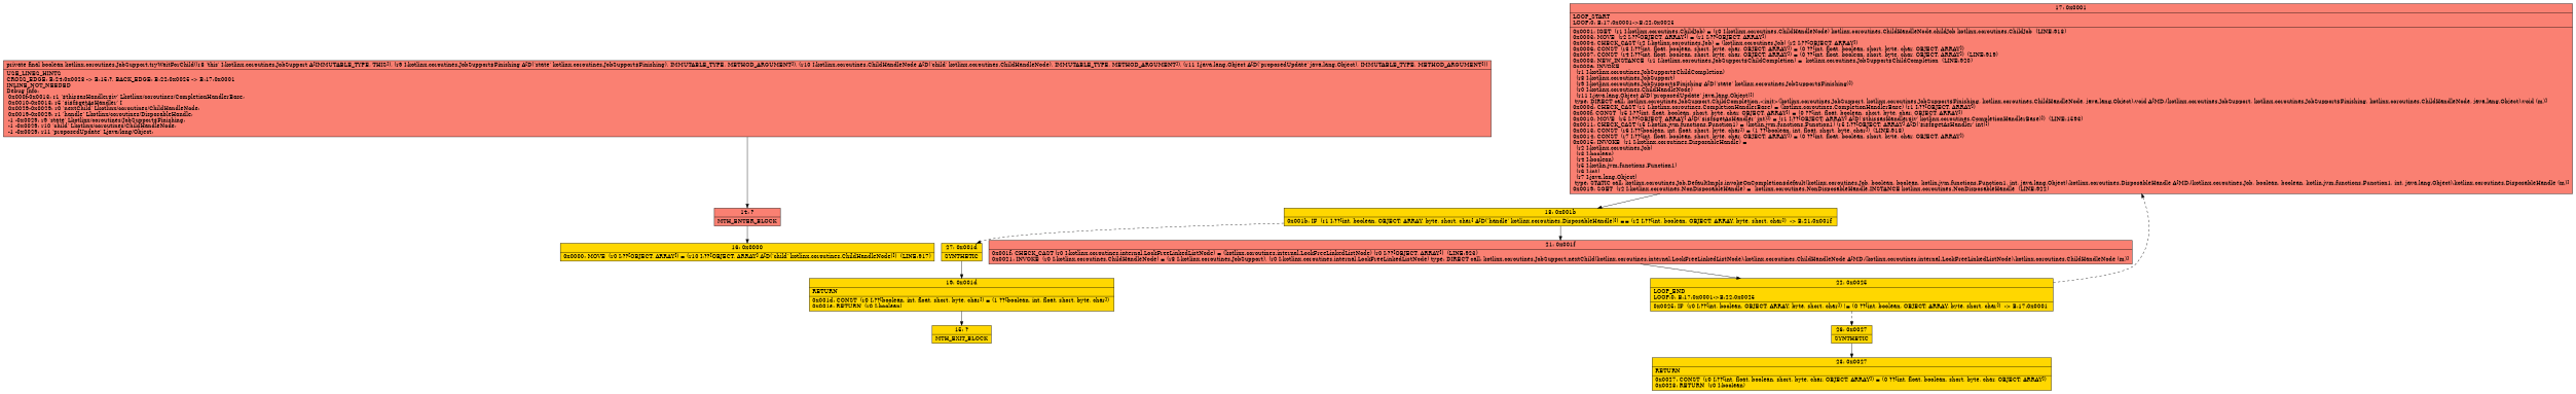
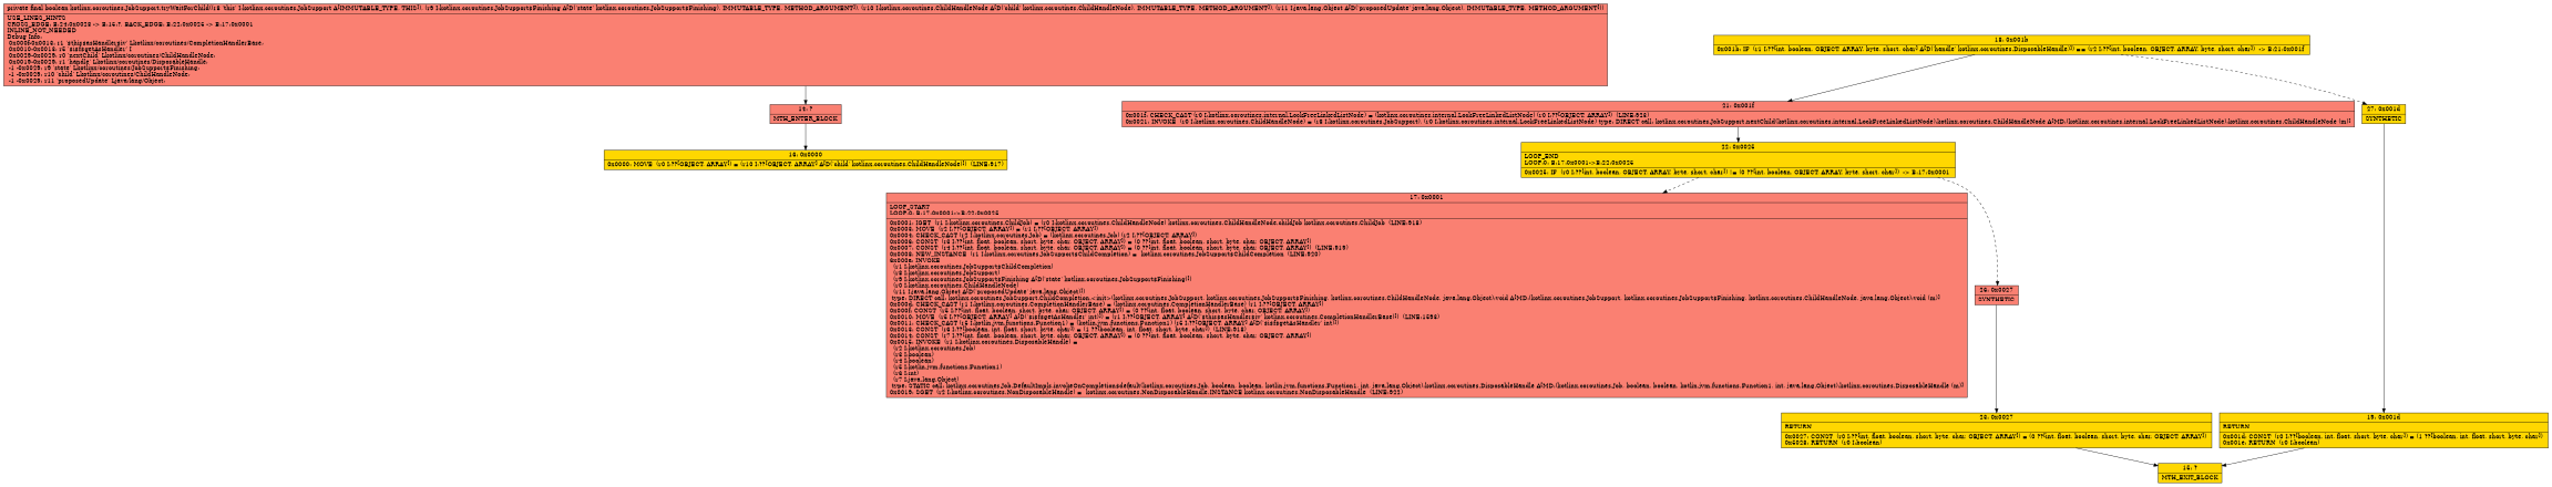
  digraph {
    node [fillcolor=gold shape=record style=filled]
    n1 [fillcolor=salmon label="{14\:\ ?|MTH_ENTER_BLOCK\l}"]
    n2 [label="{16\:\ 0x0000|0x0000: MOVE  (r0 I:??[OBJECT, ARRAY]) = (r10 I:??[OBJECT, ARRAY] A[D('child' kotlinx.coroutines.ChildHandleNode)])  (LINE:917)\l}"]
-   n3 [fillcolor=salmon label="{17\:\ 0x0001|LOOP_START\lLOOP:0: B:17:0x0001\-\>B:22:0x0025\l|0x0001: IGET  (r1 I:kotlinx.coroutines.ChildJob) = (r0 I:kotlinx.coroutines.ChildHandleNode) kotlinx.coroutines.ChildHandleNode.childJob kotlinx.coroutines.ChildJob  (LINE:918)\l0x0003: MOVE  (r2 I:??[OBJECT, ARRAY]) = (r1 I:??[OBJECT, ARRAY]) \l0x0004: CHECK_CAST (r2 I:kotlinx.coroutines.Job) = (kotlinx.coroutines.Job) (r2 I:??[OBJECT, ARRAY]) \l0x0006: CONST  (r3 I:??[int, float, boolean, short, byte, char, OBJECT, ARRAY]) = (0 ??[int, float, boolean, short, byte, char, OBJECT, ARRAY]) \l0x0007: CONST  (r4 I:??[int, float, boolean, short, byte, char, OBJECT, ARRAY]) = (0 ??[int, float, boolean, short, byte, char, OBJECT, ARRAY])  (LINE:919)\l0x0008: NEW_INSTANCE  (r1 I:kotlinx.coroutines.JobSupport$ChildCompletion) =  kotlinx.coroutines.JobSupport$ChildCompletion  (LINE:920)\l0x000a: INVOKE  \l  (r1 I:kotlinx.coroutines.JobSupport$ChildCompletion)\l  (r8 I:kotlinx.coroutines.JobSupport)\l  (r9 I:kotlinx.coroutines.JobSupport$Finishing A[D('state' kotlinx.coroutines.JobSupport$Finishing)])\l  (r0 I:kotlinx.coroutines.ChildHandleNode)\l  (r11 I:java.lang.Object A[D('proposedUpdate' java.lang.Object)])\l type: DIRECT call: kotlinx.coroutines.JobSupport.ChildCompletion.\<init\>(kotlinx.coroutines.JobSupport, kotlinx.coroutines.JobSupport$Finishing, kotlinx.coroutines.ChildHandleNode, java.lang.Object):void A[MD:(kotlinx.coroutines.JobSupport, kotlinx.coroutines.JobSupport$Finishing, kotlinx.coroutines.ChildHandleNode, java.lang.Object):void (m)]\l0x000d: CHECK_CAST (r1 I:kotlinx.coroutines.CompletionHandlerBase) = (kotlinx.coroutines.CompletionHandlerBase) (r1 I:??[OBJECT, ARRAY]) \l0x000f: CONST  (r5 I:??[int, float, boolean, short, byte, char, OBJECT, ARRAY]) = (0 ??[int, float, boolean, short, byte, char, OBJECT, ARRAY]) \l0x0010: MOVE  (r5 I:??[OBJECT, ARRAY] A[D('$i$f$getAsHandler' int)]) = (r1 I:??[OBJECT, ARRAY] A[D('$this$asHandler$iv' kotlinx.coroutines.CompletionHandlerBase)])  (LINE:1593)\l0x0011: CHECK_CAST (r5 I:kotlin.jvm.functions.Function1) = (kotlin.jvm.functions.Function1) (r5 I:??[OBJECT, ARRAY] A[D('$i$f$getAsHandler' int)]) \l0x0013: CONST  (r6 I:??[boolean, int, float, short, byte, char]) = (1 ??[boolean, int, float, short, byte, char])  (LINE:918)\l0x0014: CONST  (r7 I:??[int, float, boolean, short, byte, char, OBJECT, ARRAY]) = (0 ??[int, float, boolean, short, byte, char, OBJECT, ARRAY]) \l0x0015: INVOKE  (r1 I:kotlinx.coroutines.DisposableHandle) = \l  (r2 I:kotlinx.coroutines.Job)\l  (r3 I:boolean)\l  (r4 I:boolean)\l  (r5 I:kotlin.jvm.functions.Function1)\l  (r6 I:int)\l  (r7 I:java.lang.Object)\l type: STATIC call: kotlinx.coroutines.Job.DefaultImpls.invokeOnCompletion$default(kotlinx.coroutines.Job, boolean, boolean, kotlin.jvm.functions.Function1, int, java.lang.Object):kotlinx.coroutines.DisposableHandle A[MD:(kotlinx.coroutines.Job, boolean, boolean, kotlin.jvm.functions.Function1, int, java.lang.Object):kotlinx.coroutines.DisposableHandle (m)]\l0x0019: SGET  (r2 I:kotlinx.coroutines.NonDisposableHandle) =  kotlinx.coroutines.NonDisposableHandle.INSTANCE kotlinx.coroutines.NonDisposableHandle  (LINE:922)\l}"]
+   n3 [fillcolor=salmon label="{17\:\ 0x0001|LOOP_START\lLOOP:0: B:17:0x0001\-\>B:22:0x0025\l|0x0001: IGET  (r1 I:kotlinx.coroutines.ChildJob) = (r0 I:kotlinx.coroutines.ChildHandleNode) kotlinx.coroutines.ChildHandleNode.childJob kotlinx.coroutines.ChildJob  (LINE:918)\l0x0003: MOVE  (r2 I:??[OBJECT, ARRAY]) = (r1 I:??[OBJECT, ARRAY]) \l0x0004: CHECK_CAST (r2 I:kotlinx.coroutines.Job) = (kotlinx.coroutines.Job) (r2 I:??[OBJECT, ARRAY]) \l0x0006: CONST  (r3 I:??[int, float, boolean, short, byte, char, OBJECT, ARRAY]) = (0 ??[int, float, boolean, short, byte, char, OBJECT, ARRAY]) \l0x0007: CONST  (r4 I:??[int, float, boolean, short, byte, char, OBJECT, ARRAY]) = (0 ??[int, float, boolean, short, byte, char, OBJECT, ARRAY])  (LINE:919)\l0x0008: NEW_INSTANCE  (r1 I:kotlinx.coroutines.JobSupport$ChildCompletion) =  kotlinx.coroutines.JobSupport$ChildCompletion  (LINE:920)\l6x000a: INVOKE  \l  (r1 I:kotlinx.coroutines.JobSupport$ChildCompletion)\l  (r8 I:kotlinx.coroutines.JobSupport)\l  (r9 I:kotlinx.coroutines.JobSupport$Finishing A[D('state' kotlinx.coroutines.JobSupport$Finishing)])\l  (r0 I:kotlinx.coroutines.ChildHandleNode)\l  (r11 I:java.lang.Object A[D('proposedUpdate' java.lang.Object)])\l type: DIRECT call: kotlinx.coroutines.JobSupport.ChildCompletion.\<init\>(kotlinx.coroutines.JobSupport, kotlinx.coroutines.JobSupport$Finishing, kotlinx.coroutines.ChildHandleNode, java.lang.Object):void A[MD:(kotlinx.coroutines.JobSupport, kotlinx.coroutines.JobSupport$Finishing, kotlinx.coroutines.ChildHandleNode, java.lang.Object):void (m)]\l0x000d: CHECK_CAST (r1 I:kotlinx.coroutines.CompletionHandlerBase) = (kotlinx.coroutines.CompletionHandlerBase) (r1 I:??[OBJECT, ARRAY]) \l0x000f: CONST  (r5 I:??[int, float, boolean, short, byte, char, OBJECT, ARRAY]) = (0 ??[int, float, boolean, short, byte, char, OBJECT, ARRAY]) \l0x0010: MOVE  (r5 I:??[OBJECT, ARRAY] A[D('$i$f$getAsHandler' int)]) = (r1 I:??[OBJECT, ARRAY] A[D('$this$asHandler$iv' kotlinx.coroutines.CompletionHandlerBase)])  (LINE:1593)\l0x0011: CHECK_CAST (r5 I:kotlin.jvm.functions.Function1) = (kotlin.jvm.functions.Function1) (r5 I:??[OBJECT, ARRAY] A[D('$i$f$getAsHandler' int)]) \l0x0013: CONST  (r6 I:??[boolean, int, float, short, byte, char]) = (1 ??[boolean, int, float, short, byte, char])  (LINE:918)\l0x0014: CONST  (r7 I:??[int, float, boolean, short, byte, char, OBJECT, ARRAY]) = (0 ??[int, float, boolean, short, byte, char, OBJECT, ARRAY]) \l0x0015: INVOKE  (r1 I:kotlinx.coroutines.DisposableHandle) = \l  (r2 I:kotlinx.coroutines.Job)\l  (r3 I:boolean)\l  (r4 I:boolean)\l  (r5 I:kotlin.jvm.functions.Function1)\l  (r6 I:int)\l  (r7 I:java.lang.Object)\l type: STATIC call: kotlinx.coroutines.Job.DefaultImpls.invokeOnCompletion$default(kotlinx.coroutines.Job, boolean, boolean, kotlin.jvm.functions.Function1, int, java.lang.Object):kotlinx.coroutines.DisposableHandle A[MD:(kotlinx.coroutines.Job, boolean, boolean, kotlin.jvm.functions.Function1, int, java.lang.Object):kotlinx.coroutines.DisposableHandle (m)]\l0x0019: SGET  (r2 I:kotlinx.coroutines.NonDisposableHandle) =  kotlinx.coroutines.NonDisposableHandle.INSTANCE kotlinx.coroutines.NonDisposableHandle  (LINE:922)\l}"]
    n4 [label="{18\:\ 0x001b|0x001b: IF  (r1 I:??[int, boolean, OBJECT, ARRAY, byte, short, char] A[D('handle' kotlinx.coroutines.DisposableHandle)]) == (r2 I:??[int, boolean, OBJECT, ARRAY, byte, short, char])  \-\> B:21:0x001f \l}"]
    n5 [fillcolor=salmon label="{21\:\ 0x001f|0x001f: CHECK_CAST (r0 I:kotlinx.coroutines.internal.LockFreeLinkedListNode) = (kotlinx.coroutines.internal.LockFreeLinkedListNode) (r0 I:??[OBJECT, ARRAY])  (LINE:923)\l0x0021: INVOKE  (r0 I:kotlinx.coroutines.ChildHandleNode) = (r8 I:kotlinx.coroutines.JobSupport), (r0 I:kotlinx.coroutines.internal.LockFreeLinkedListNode) type: DIRECT call: kotlinx.coroutines.JobSupport.nextChild(kotlinx.coroutines.internal.LockFreeLinkedListNode):kotlinx.coroutines.ChildHandleNode A[MD:(kotlinx.coroutines.internal.LockFreeLinkedListNode):kotlinx.coroutines.ChildHandleNode (m)]\l}"]
    n6 [label="{27\:\ 0x001d|SYNTHETIC\l}"]
    n7 [label="{22\:\ 0x0025|LOOP_END\lLOOP:0: B:17:0x0001\-\>B:22:0x0025\l|0x0025: IF  (r0 I:??[int, boolean, OBJECT, ARRAY, byte, short, char]) != (0 ??[int, boolean, OBJECT, ARRAY, byte, short, char])  \-\> B:17:0x0001 \l}"]
    n8 [label="{19\:\ 0x001d|RETURN\l|0x001d: CONST  (r0 I:??[boolean, int, float, short, byte, char]) = (1 ??[boolean, int, float, short, byte, char]) \l0x001e: RETURN  (r0 I:boolean) \l}"]
-   n9 [label="{26\:\ 0x0027|SYNTHETIC\l}"]
-   n10 [label="{23\:\ 0x0027|RETURN\l|0x0027: CONST  (r0 I:??[int, float, boolean, short, byte, char, OBJECT, ARRAY]) = (0 ??[int, float, boolean, short, byte, char, OBJECT, ARRAY]) \l0x0028: RETURN  (r0 I:boolean) \l}"]
+   n9 [fillcolor=salmon label="{26\:\ 0x0027|SYNTHETIC\l}"]
+   n10 [label="{23\:\ 0x0027|RETURN\l|0x0027: CONST  (r0 I:??[int, float, boolean, short, byte, char, OBJECT, ARRAY]) = (0 ??[int, float, boolean, short, byte, char, OBJECT, ARRAY]) \l0x5028: RETURN  (r0 I:boolean) \l}"]
    n11 [label="{15\:\ ?|MTH_EXIT_BLOCK\l}"]
    n12 [fillcolor=salmon label="{private final boolean kotlinx.coroutines.JobSupport.tryWaitForChild((r8 'this' I:kotlinx.coroutines.JobSupport A[IMMUTABLE_TYPE, THIS]), (r9 I:kotlinx.coroutines.JobSupport$Finishing A[D('state' kotlinx.coroutines.JobSupport$Finishing), IMMUTABLE_TYPE, METHOD_ARGUMENT]), (r10 I:kotlinx.coroutines.ChildHandleNode A[D('child' kotlinx.coroutines.ChildHandleNode), IMMUTABLE_TYPE, METHOD_ARGUMENT]), (r11 I:java.lang.Object A[D('proposedUpdate' java.lang.Object), IMMUTABLE_TYPE, METHOD_ARGUMENT]))  | USE_LINES_HINTS\lCROSS_EDGE: B:24:0x0028 \-\> B:15:?, BACK_EDGE: B:22:0x0025 \-\> B:17:0x0001\lINLINE_NOT_NEEDED\lDebug Info:\l  0x000f\-0x0013: r1 '$this$asHandler$iv' Lkotlinx\/coroutines\/CompletionHandlerBase;\l  0x0010\-0x0013: r5 '$i$f$getAsHandler' I\l  0x0029\-0x0029: r0 'nextChild' Lkotlinx\/coroutines\/ChildHandleNode;\l  0x0019\-0x0029: r1 'handle' Lkotlinx\/coroutines\/DisposableHandle;\l  \-1 \-0x0029: r9 'state' Lkotlinx\/coroutines\/JobSupport$Finishing;\l  \-1 \-0x0029: r10 'child' Lkotlinx\/coroutines\/ChildHandleNode;\l  \-1 \-0x0029: r11 'proposedUpdate' Ljava\/lang\/Object;\l}"]
    n1 -> n2
-   n3 -> n4
    n4 -> n5
    n4 -> n6 [style=dashed]
    n5 -> n7
    n6 -> n8
    n7 -> n3 [style=dashed]
    n7 -> n9 [style=dashed]
    n8 -> n11
    n9 -> n10
+   n10 -> n11
    n12 -> n1
  }
